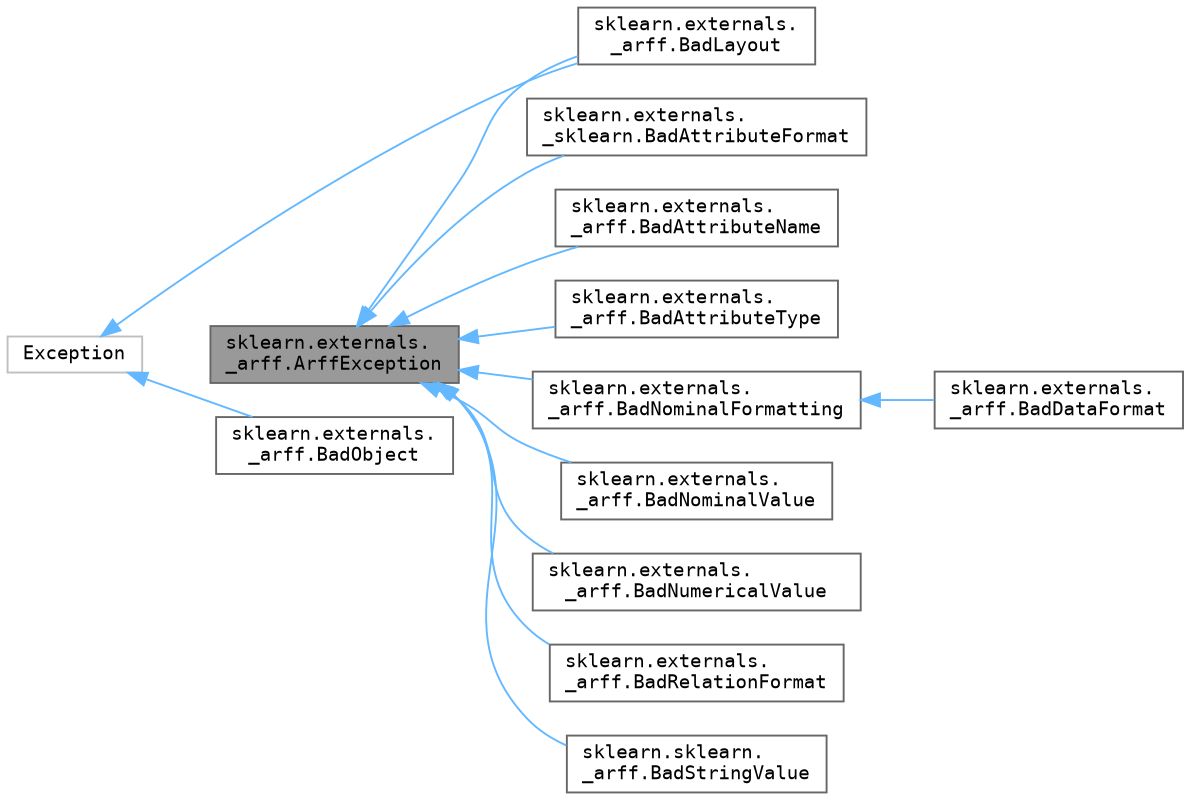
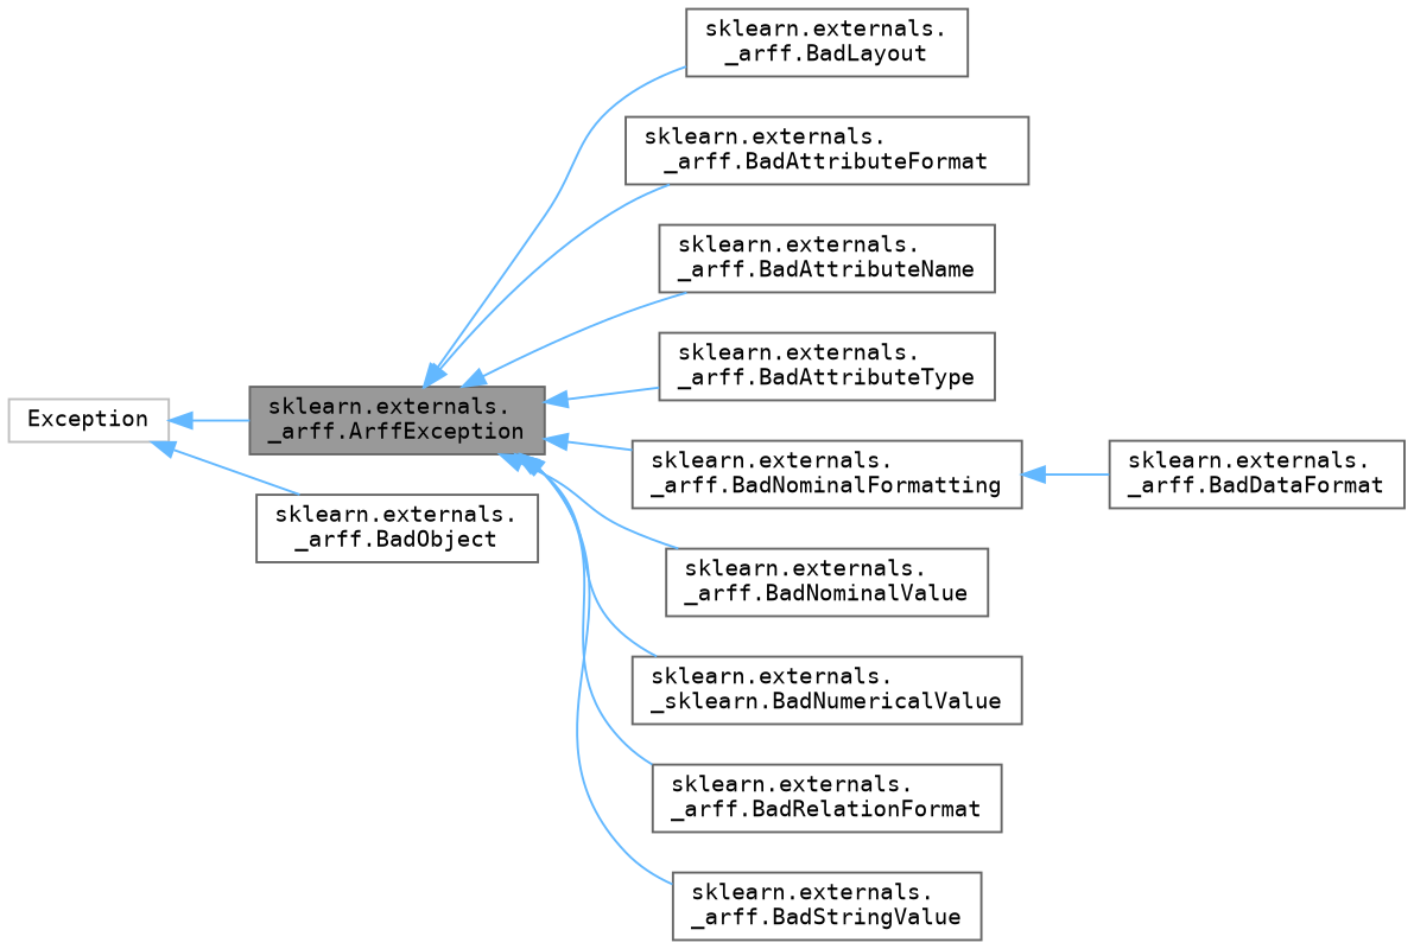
  digraph {
    fontname="DejaVu Sans Mono"
    rankdir=LR
    node [color=gray40 fillcolor=white fontname="DejaVu Sans Mono" fontsize=10 shape=box style=filled]
    edge [color=steelblue1 dir=back fontname="DejaVu Sans Mono" fontsize=10 labelfontname=Helvetica labelfontsize=10 style=solid]
    n1 [fillcolor=grey60 fontcolor=black height=0.2 label="sklearn.externals.\l_arff.ArffException" width=0.4]
-   n2 [height=0.2 label="sklearn.externals.\l_sklearn.BadAttributeFormat" width=0.4]
+   n2 [height=0.2 label="sklearn.externals.\l_arff.BadAttributeFormat" width=0.4]
    n3 [height=0.2 label="sklearn.externals.\l_arff.BadAttributeName" width=0.4]
    n4 [height=0.2 label="sklearn.externals.\l_arff.BadAttributeType" width=0.4]
    n5 [height=0.2 label="sklearn.externals.\l_arff.BadLayout" width=0.4]
    n6 [height=0.2 label="sklearn.externals.\l_arff.BadNominalFormatting" width=0.4]
    n7 [height=0.2 label="sklearn.externals.\l_arff.BadNominalValue" width=0.4]
-   n8 [height=0.2 label="sklearn.externals.\l_arff.BadNumericalValue" width=0.4]
+   n8 [height=0.2 label="sklearn.externals.\l_sklearn.BadNumericalValue" width=0.4]
    n9 [height=0.2 label="sklearn.externals.\l_arff.BadRelationFormat" width=0.4]
-   n10 [height=0.2 label="sklearn.sklearn.\l_arff.BadStringValue" width=0.4]
+   n10 [height=0.2 label="sklearn.externals.\l_arff.BadStringValue" width=0.4]
    n11 [height=0.2 label="sklearn.externals.\l_arff.BadDataFormat" width=0.4]
    n12 [height=0.2 label="sklearn.externals.\l_arff.BadObject" width=0.4]
    n13 [color=grey75 height=0.2 label=Exception width=0.4]
    n1 -> n2
    n1 -> n3
    n1 -> n4
    n1 -> n5
    n1 -> n6
    n1 -> n7
    n1 -> n8
    n1 -> n9
    n1 -> n10
    n6 -> n11
-   n13 -> n5
+   n13 -> n1
    n13 -> n12
  }
